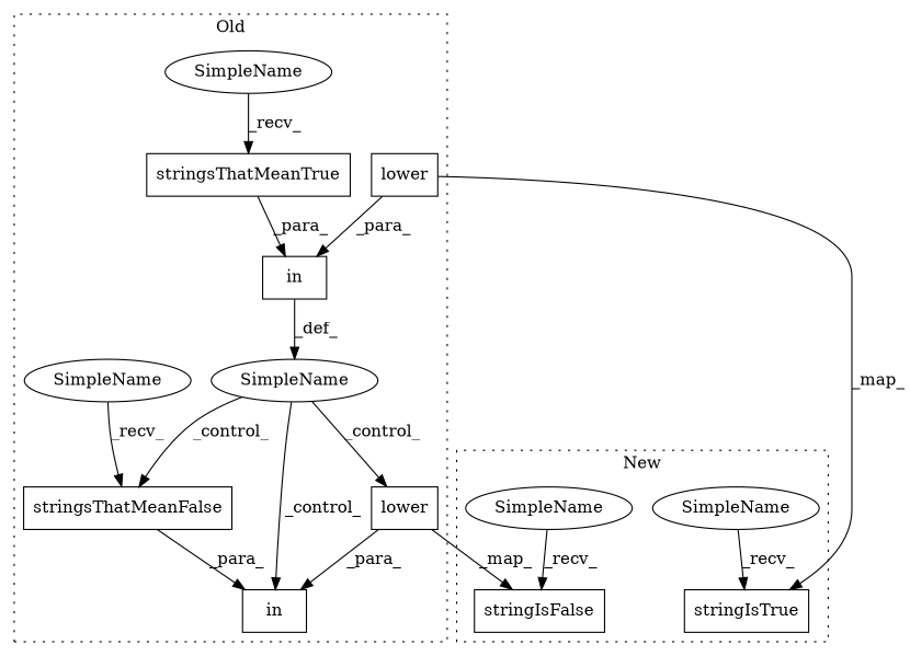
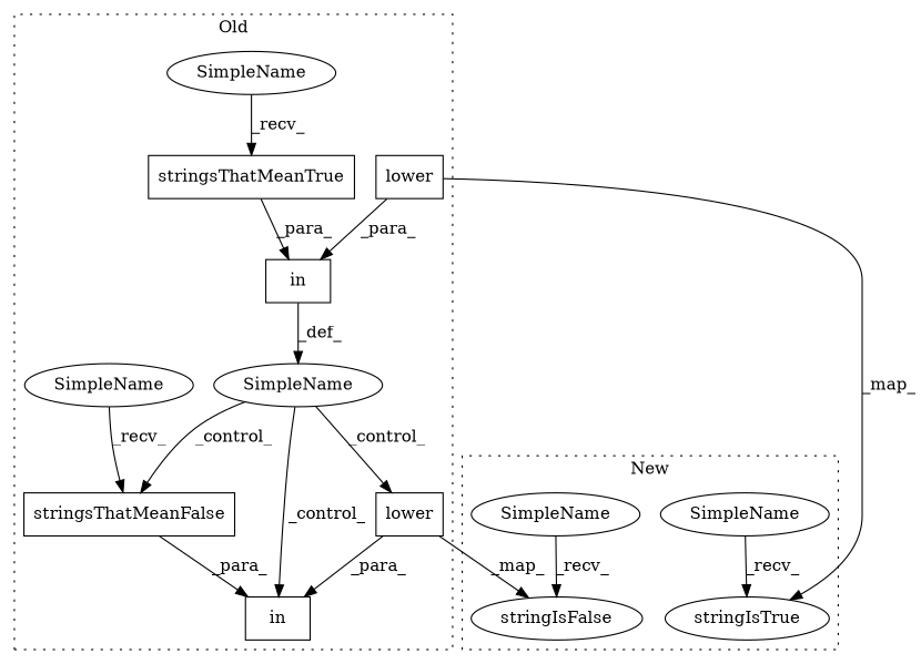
  digraph {
    node [a=32 l=5 shape=box]
    n1 [l=7 label=lower s=31022]
    n2 [a=105 l=66 label=in s=30994]
    n3 [l=21 label=stringsThatMeanTrue s=31039]
    n4 [l=7 label=lower s=31174]
    n5 [a=105 l=67 label=in s=31146]
    n6 [a=42 label=SimpleName shape=ellipse l=""]
    n7 [l=22 label=stringsThatMeanFalse s=31191]
    n8 [a=42 label=SimpleName s=31185 shape=ellipse]
    n9 [a=42 label=SimpleName s=31033 shape=ellipse]
-   n10 [l="13,1" label=stringIsTrue s="30992,31032"]
-   n11 [l="14,1" label=stringIsFalse s="31117,31158"]
+   n10 [l="13,1" label=stringIsTrue s="30992,31032" shape=ellipse]
+   n11 [l="14,1" label=stringIsFalse s="31117,31158" shape=ellipse]
    n12 [a=42 label=SimpleName s=31111 shape=ellipse]
    n13 [a=42 label=SimpleName s=30986 shape=ellipse]
    subgraph cluster_1 {
      label=Old
      style=dotted
      n1
      n2
      n3
      n4
      n5
      n6
      n7
      n8
      n9
    }
    subgraph cluster_2 {
      label=New
      style=dotted
      n10
      n11
      n12
      n13
    }
    n1 -> n2 [label=_para_]
    n1 -> n10 [label=_map_]
    n2 -> n6 [label=_def_]
    n3 -> n2 [label=_para_]
    n4 -> n5 [label=_para_]
    n4 -> n11 [label=_map_]
    n6 -> n4 [label=_control_]
    n6 -> n5 [label=_control_]
    n6 -> n7 [label=_control_]
    n7 -> n5 [label=_para_]
    n8 -> n7 [label=_recv_]
    n9 -> n3 [label=_recv_]
    n12 -> n11 [label=_recv_]
    n13 -> n10 [label=_recv_]
  }
